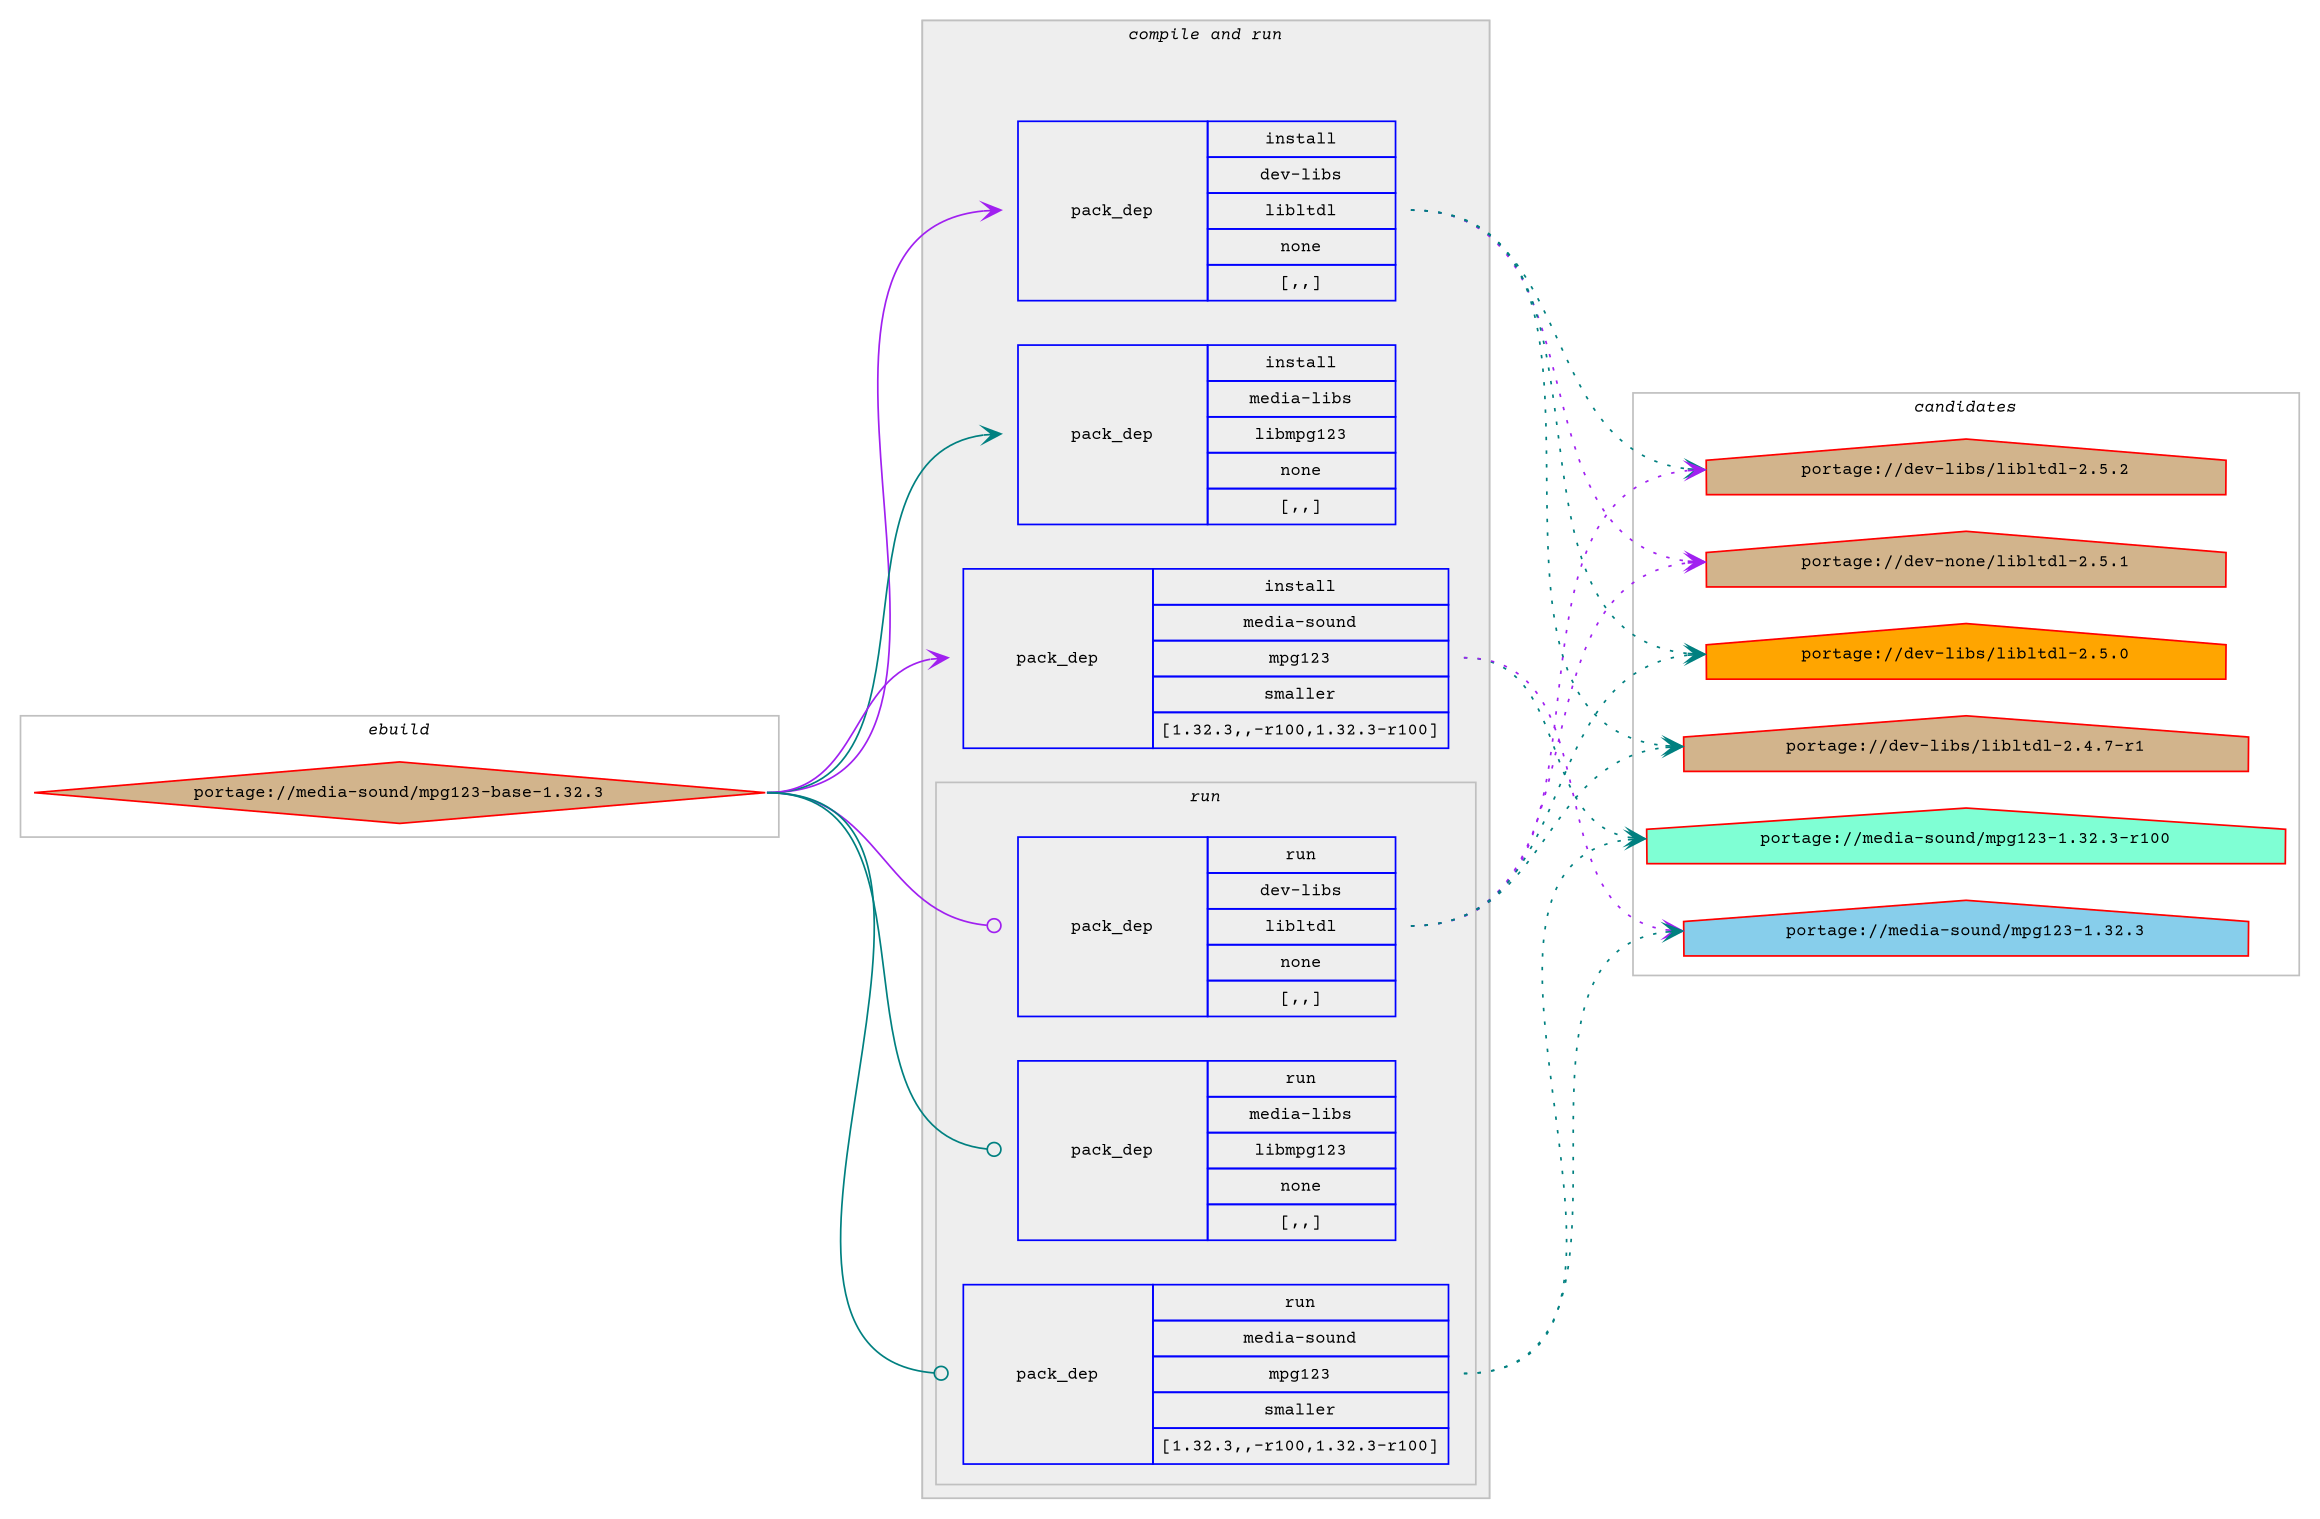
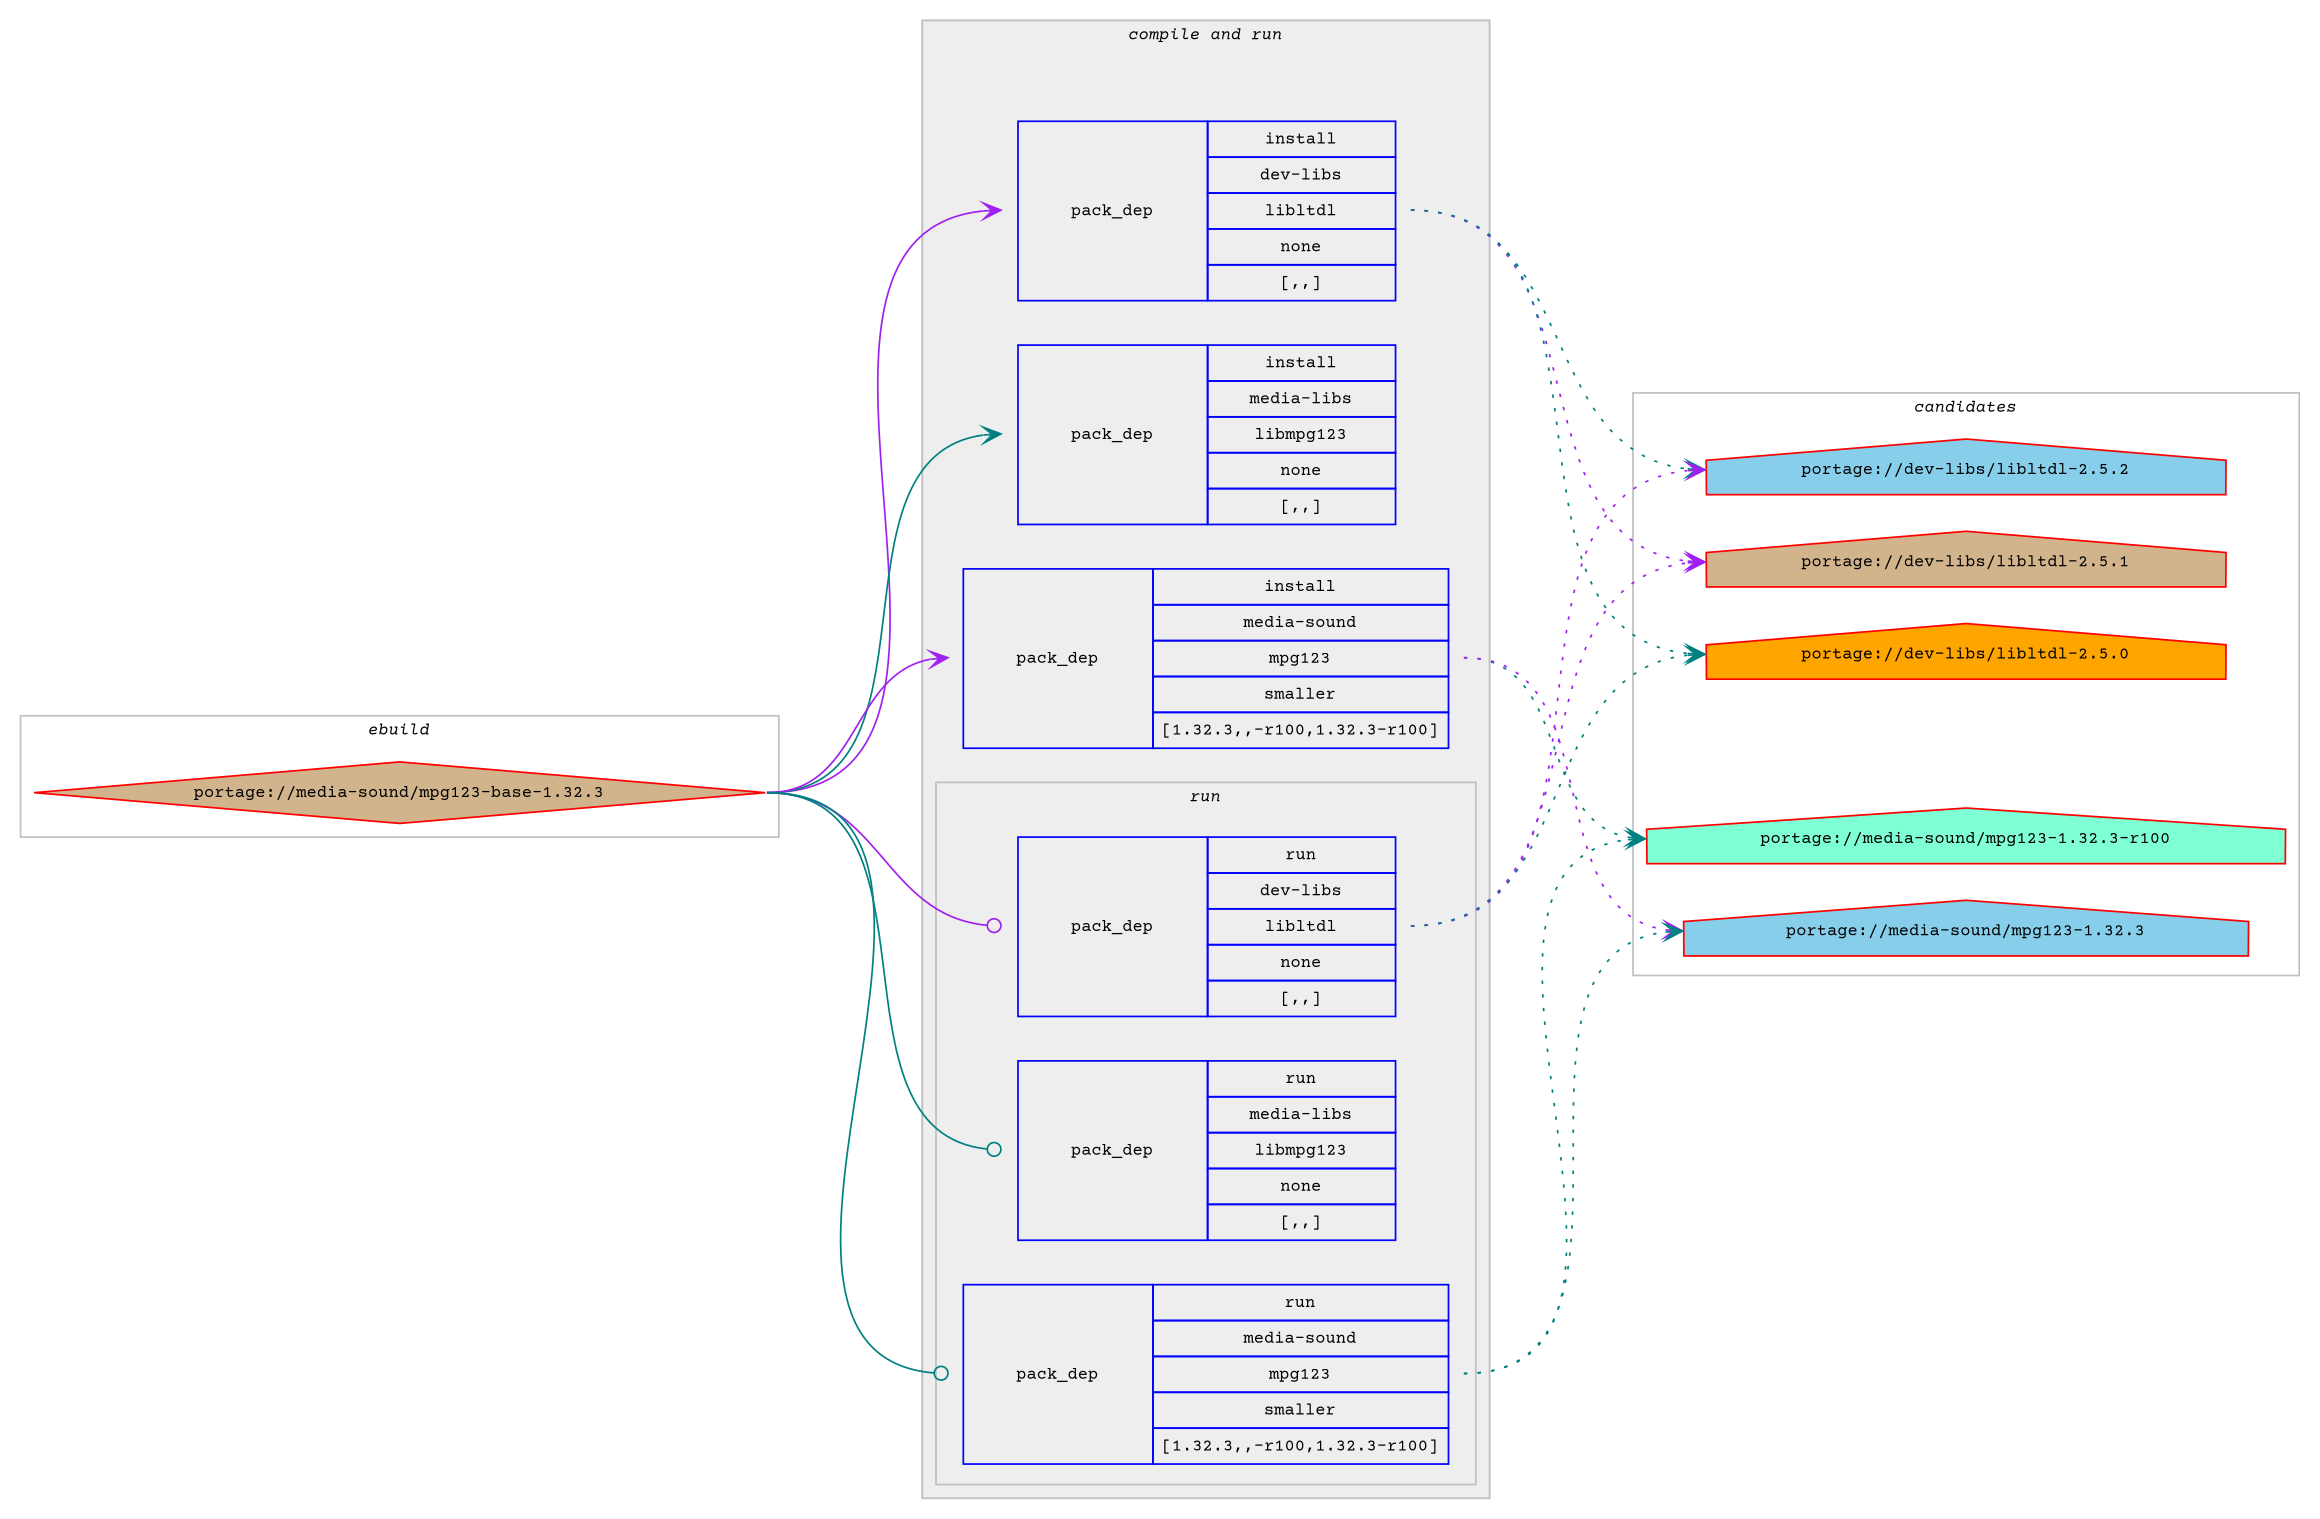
  digraph {
    compound=true
    concentrate=true
    fontname="Courier Prime"
    fontsize=10
    newrank=true
    rankdir=LR
    ranksep=1.5
    node [color=red fontname="Courier Prime" fontsize=10 shape=none style=filled]
    edge [arrowhead=vee color=teal fontname="Courier Prime" headport=w style=dotted tailport=e weight=100]
    n1 [fillcolor=tan label="portage://media-sound/mpg123-base-1.32.3" shape=diamond width=4]
    n2 [color=blue label=<<TABLE BORDER="0" CELLBORDER="1" CELLSPACING="0" CELLPADDING="4" WIDTH="220"><TR><TD ROWSPAN="6" CELLPADDING="30">pack_dep</TD></TR><TR><TD WIDTH="110">install</TD></TR><TR><TD>dev-libs</TD></TR><TR><TD>libltdl</TD></TR><TR><TD>none</TD></TR><TR><TD>[,,]</TD></TR></TABLE>> style=""]
    n3 [color=blue label=<<TABLE BORDER="0" CELLBORDER="1" CELLSPACING="0" CELLPADDING="4" WIDTH="220"><TR><TD ROWSPAN="6" CELLPADDING="30">pack_dep</TD></TR><TR><TD WIDTH="110">install</TD></TR><TR><TD>media-libs</TD></TR><TR><TD>libmpg123</TD></TR><TR><TD>none</TD></TR><TR><TD>[,,]</TD></TR></TABLE>> style=""]
    n4 [color=blue label=<<TABLE BORDER="0" CELLBORDER="1" CELLSPACING="0" CELLPADDING="4" WIDTH="220"><TR><TD ROWSPAN="6" CELLPADDING="30">pack_dep</TD></TR><TR><TD WIDTH="110">install</TD></TR><TR><TD>media-sound</TD></TR><TR><TD>mpg123</TD></TR><TR><TD>smaller</TD></TR><TR><TD>[1.32.3,,-r100,1.32.3-r100]</TD></TR></TABLE>> style=""]
    n5 [color=blue label=<<TABLE BORDER="0" CELLBORDER="1" CELLSPACING="0" CELLPADDING="4" WIDTH="220"><TR><TD ROWSPAN="6" CELLPADDING="30">pack_dep</TD></TR><TR><TD WIDTH="110">run</TD></TR><TR><TD>dev-libs</TD></TR><TR><TD>libltdl</TD></TR><TR><TD>none</TD></TR><TR><TD>[,,]</TD></TR></TABLE>> style=""]
    n6 [color=blue label=<<TABLE BORDER="0" CELLBORDER="1" CELLSPACING="0" CELLPADDING="4" WIDTH="220"><TR><TD ROWSPAN="6" CELLPADDING="30">pack_dep</TD></TR><TR><TD WIDTH="110">run</TD></TR><TR><TD>media-libs</TD></TR><TR><TD>libmpg123</TD></TR><TR><TD>none</TD></TR><TR><TD>[,,]</TD></TR></TABLE>> style=""]
    n7 [color=blue label=<<TABLE BORDER="0" CELLBORDER="1" CELLSPACING="0" CELLPADDING="4" WIDTH="220"><TR><TD ROWSPAN="6" CELLPADDING="30">pack_dep</TD></TR><TR><TD WIDTH="110">run</TD></TR><TR><TD>media-sound</TD></TR><TR><TD>mpg123</TD></TR><TR><TD>smaller</TD></TR><TR><TD>[1.32.3,,-r100,1.32.3-r100]</TD></TR></TABLE>> style=""]
-   n8 [fillcolor=tan label="portage://dev-libs/libltdl-2.5.2" shape=house width=4]
-   n9 [fillcolor=tan label="portage://dev-none/libltdl-2.5.1" shape=house width=4]
+   n8 [fillcolor=skyblue label="portage://dev-libs/libltdl-2.5.2" shape=house width=4]
+   n9 [fillcolor=tan label="portage://dev-libs/libltdl-2.5.1" shape=house width=4]
    n10 [fillcolor=orange label="portage://dev-libs/libltdl-2.5.0" shape=house width=4]
-   n11 [fillcolor=tan label="portage://dev-libs/libltdl-2.4.7-r1" shape=house width=4]
    n12 [fillcolor=aquamarine label="portage://media-sound/mpg123-1.32.3-r100" shape=house width=4]
    n13 [fillcolor=skyblue label="portage://media-sound/mpg123-1.32.3" shape=house width=4]
    subgraph cluster_1 {
      color=gray
      label=<<i>dependencies</i>>
      subgraph cluster_2 {
        color=gray
        fillcolor="#eeeeee"
        label=<<i>compile</i>>
        style=filled
        subgraph sub_3 {
          color=gray
          fillcolor="#eeeeee"
          label=<<i>compile</i>>
          style=filled
          n2
        }
        subgraph sub_4 {
          color=gray
          fillcolor="#eeeeee"
          label=<<i>compile</i>>
          style=filled
          n3
        }
        subgraph sub_5 {
          color=gray
          fillcolor="#eeeeee"
          label=<<i>compile</i>>
          style=filled
          n4
        }
      }
      subgraph cluster_6 {
        color=gray
        fillcolor="#eeeeee"
        label=<<i>compile and run</i>>
        style=filled
      }
      subgraph cluster_7 {
        color=gray
        fillcolor="#eeeeee"
        label=<<i>run</i>>
        style=filled
        subgraph sub_8 {
          color=gray
          fillcolor="#eeeeee"
          label=<<i>run</i>>
          style=filled
          n5
        }
        subgraph sub_9 {
          color=gray
          fillcolor="#eeeeee"
          label=<<i>run</i>>
          style=filled
          n6
        }
        subgraph sub_10 {
          color=gray
          fillcolor="#eeeeee"
          label=<<i>run</i>>
          style=filled
          n7
        }
      }
    }
    subgraph cluster_11 {
      color=gray
      label=<<i>ebuild</i>>
      n1
    }
    subgraph cluster_12 {
      color=gray
      label=<<i>candidates</i>>
      rank=same
      subgraph sub_13 {
        color=black
        label=<<i>candidates</i>>
        nodesep=1
        rank=same
        n8
        n9
        n10
-       n11
      }
      subgraph sub_14 {
        color=black
        label=<<i>candidates</i>>
        nodesep=1
        rank=same
      }
      subgraph sub_15 {
        color=black
        label=<<i>candidates</i>>
        nodesep=1
        rank=same
        n12
        n13
      }
      subgraph sub_16 {
        color=black
        label=<<i>candidates</i>>
        nodesep=1
        rank=same
        n8
        n9
        n10
-       n11
      }
      subgraph sub_17 {
        color=black
        label=<<i>candidates</i>>
        nodesep=1
        rank=same
      }
      subgraph sub_18 {
        color=black
        label=<<i>candidates</i>>
        nodesep=1
        rank=same
        n12
        n13
      }
    }
    n1 -> n2 [color=purple style=solid weight=20]
    n1 -> n3 [style=solid weight=20]
    n1 -> n4 [color=purple style=solid weight=20]
    n1 -> n5 [arrowhead=odot color=purple style=solid weight=20]
    n1 -> n6 [arrowhead=odot style=solid weight=20]
    n1 -> n7 [arrowhead=odot style=solid weight=20]
    n2 -> n8
    n2 -> n9 [color=purple]
    n2 -> n10
-   n2 -> n11
    n4 -> n12
    n4 -> n13 [color=purple]
    n5 -> n8 [color=purple]
    n5 -> n9 [color=purple]
    n5 -> n10
-   n5 -> n11
    n7 -> n12
    n7 -> n13
  }
